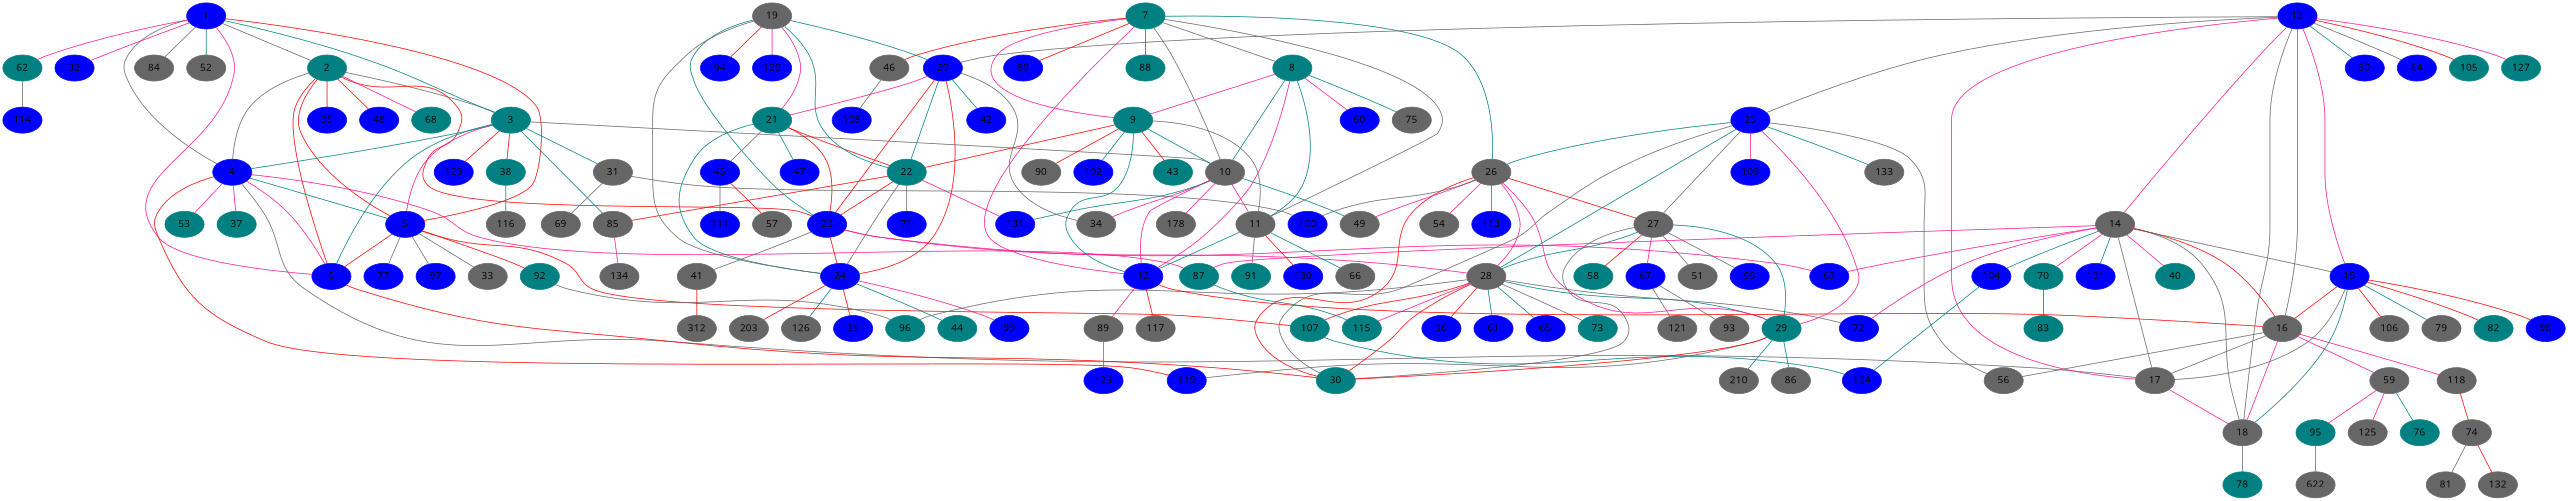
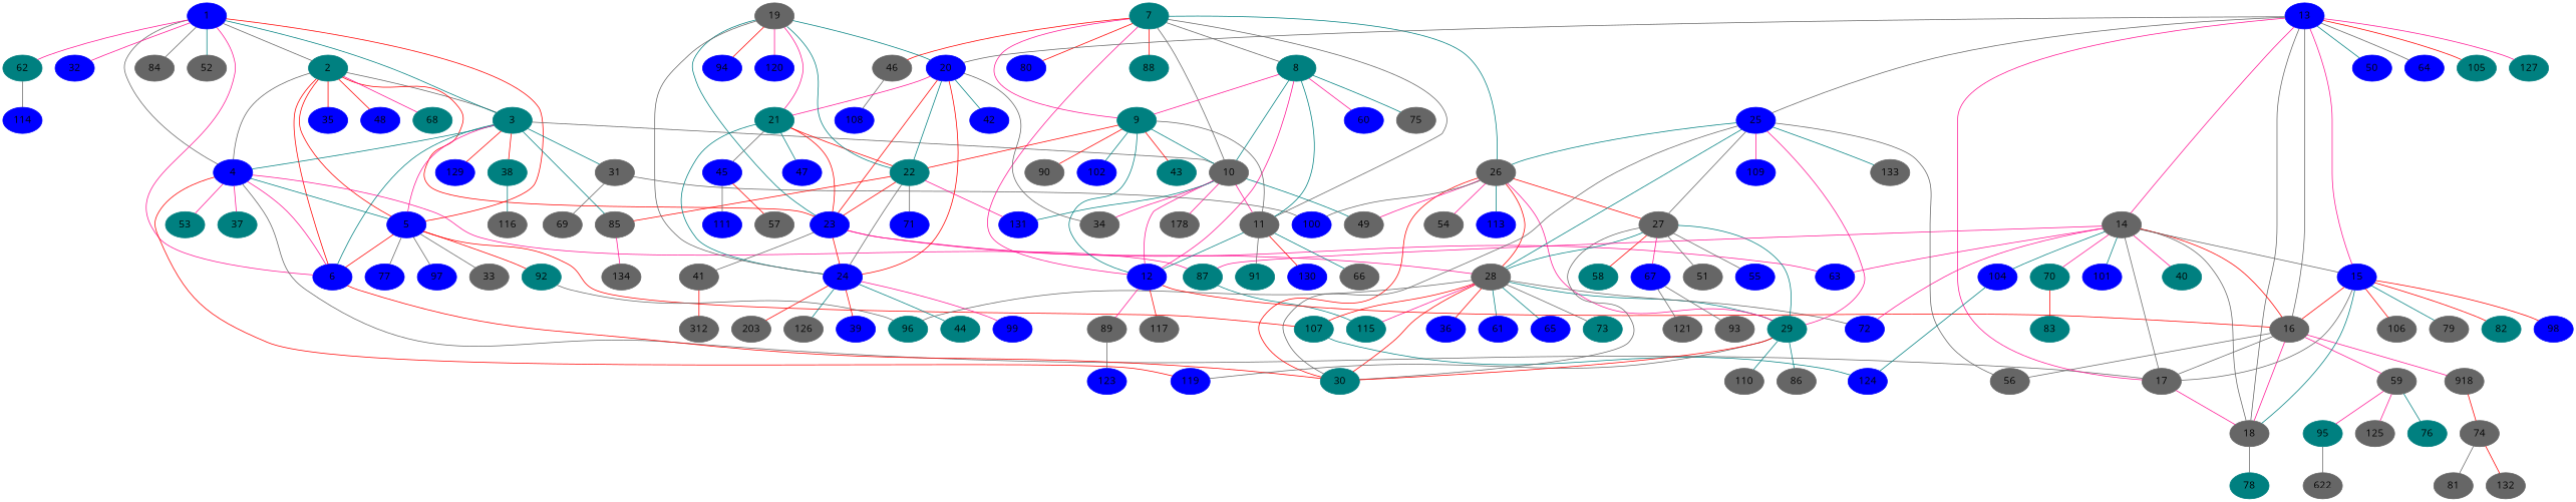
  graph {
    fontname="Open Sans"
    node [color=blue fontname="Open Sans" style=filled]
    edge [color=gray40 fontname="Open Sans"]
    2 [color=teal]
    1
    3 [color=teal]
    4
    5
    6
    32
    52 [color=gray40]
    62 [color=teal]
    84 [color=gray40]
    23
    35
    48
    68 [color=teal]
    10 [color=gray40]
    31 [color=gray40]
    38 [color=teal]
    85 [color=gray40]
    129
    17 [color=gray40]
    37 [color=teal]
    53 [color=teal]
    87 [color=teal]
    119
    33 [color=gray40]
    77
    92 [color=teal]
    97
    107 [color=teal]
    30 [color=teal]
    114
    63
    24
    28 [color=gray40]
    41 [color=gray40]
    11 [color=gray40]
    12
    34 [color=gray40]
    49 [color=gray40]
    n40 [color=gray40 label=178]
    131
    100
    69 [color=gray40]
    116 [color=gray40]
    134 [color=gray40]
    18 [color=gray40]
    115 [color=teal]
    96 [color=teal]
    124
    7 [color=teal]
    8 [color=teal]
    9 [color=teal]
    26 [color=gray40]
    46 [color=gray40]
    80
    88 [color=teal]
    60
    75 [color=gray40]
    22 [color=teal]
    43 [color=teal]
    90 [color=gray40]
    102
    66 [color=gray40]
    91 [color=teal]
    130
    16 [color=gray40]
    89 [color=gray40]
    117 [color=gray40]
    27 [color=gray40]
    29 [color=teal]
    54 [color=gray40]
    113
    108
    71
    56 [color=gray40]
    59 [color=gray40]
-   118 [color=gray40]
+   118 [color=gray40 label=918]
    123
    13
    14 [color=gray40]
    15
    20
    25
    50
    64
    105 [color=teal]
    127 [color=teal]
    40 [color=teal]
    70 [color=teal]
    72
    101
    104
    79 [color=gray40]
    82 [color=teal]
    98
    106 [color=gray40]
    78 [color=teal]
    21 [color=teal]
    42
    109
    133 [color=gray40]
    83 [color=teal]
    76 [color=teal]
    95 [color=teal]
    125 [color=gray40]
    74 [color=gray40]
    81 [color=gray40]
    132 [color=gray40]
    19 [color=gray40]
    94
    120
    45
    47
    39
    44 [color=teal]
    99
    n117 [color=gray40 label=203]
    126 [color=gray40]
    57 [color=gray40]
    111
    36
    61
    65
    73 [color=teal]
    n125 [color=gray40 label=312]
    51 [color=gray40]
    55
    58 [color=teal]
    67
    86 [color=gray40]
-   110 [color=gray40 label=210]
+   110 [color=gray40]
    93 [color=gray40]
    121 [color=gray40]
    n134 [color=gray40 label=622]
    2 -- 3
    2 -- 4
    2 -- 5 [color=red]
    2 -- 6 [color=red]
    2 -- 23 [color=red]
    2 -- 35 [color=red]
    2 -- 48 [color=red]
    2 -- 68 [color=deeppink]
    1 -- 2
    1 -- 3 [color=teal]
    1 -- 4
    1 -- 5 [color=red]
    1 -- 6 [color=deeppink]
    1 -- 32 [color=deeppink]
    1 -- 52 [color=teal]
    1 -- 62 [color=deeppink]
    1 -- 84
    3 -- 4 [color=teal]
    3 -- 5 [color=deeppink]
    3 -- 6 [color=teal]
    3 -- 10
    3 -- 31 [color=teal]
    3 -- 38 [color=red]
    3 -- 85 [color=teal]
    3 -- 129 [color=red]
    4 -- 5 [color=teal]
    4 -- 6 [color=deeppink]
    4 -- 17
    4 -- 37 [color=deeppink]
    4 -- 53 [color=deeppink]
    4 -- 87 [color=deeppink]
    4 -- 119 [color=red]
    5 -- 6 [color=red]
    5 -- 33
    5 -- 77
    5 -- 92 [color=red]
    5 -- 97
    5 -- 107 [color=red]
    6 -- 30 [color=red]
    62 -- 114
    23 -- 63 [color=deeppink]
    23 -- 24 [color=red]
    23 -- 28 [color=deeppink]
    23 -- 41
    10 -- 11 [color=deeppink]
    10 -- 12 [color=deeppink]
    10 -- 34 [color=deeppink]
    10 -- 49 [color=teal]
    10 -- n40 [color=deeppink]
    10 -- 131 [color=teal]
    31 -- 100
    31 -- 69
    38 -- 116 [color=teal]
    85 -- 134 [color=deeppink]
    17 -- 18 [color=deeppink]
    87 -- 115 [color=teal]
    92 -- 96
    107 -- 124 [color=teal]
    24 -- 39 [color=red]
    24 -- 44 [color=teal]
    24 -- 99 [color=deeppink]
    24 -- n117 [color=red]
    24 -- 126 [color=teal]
    28 -- 107 [color=red]
    28 -- 30 [color=red]
    28 -- 115 [color=deeppink]
    28 -- 96
    28 -- 29 [color=teal]
    28 -- 72
    28 -- 36 [color=red]
    28 -- 61 [color=teal]
    28 -- 65 [color=teal]
    28 -- 73
    41 -- n125 [color=red]
    11 -- 12 [color=teal]
    11 -- 66 [color=teal]
    11 -- 91
    11 -- 130 [color=red]
    12 -- 16 [color=red]
    12 -- 89 [color=deeppink]
    12 -- 117 [color=red]
    18 -- 78
    7 -- 10
    7 -- 11
    7 -- 12 [color=deeppink]
    7 -- 8
    7 -- 9 [color=deeppink]
    7 -- 26 [color=teal]
    7 -- 46 [color=red]
    7 -- 80 [color=red]
    7 -- 88 [color=red]
    8 -- 10 [color=teal]
    8 -- 11 [color=teal]
    8 -- 12 [color=deeppink]
    8 -- 9 [color=deeppink]
    8 -- 60 [color=deeppink]
    8 -- 75 [color=teal]
    9 -- 10 [color=teal]
    9 -- 11
    9 -- 12 [color=teal]
    9 -- 22 [color=red]
    9 -- 43 [color=red]
    9 -- 90 [color=red]
    9 -- 102 [color=teal]
    26 -- 30 [color=red]
-   26 -- 28 [color=deeppink]
+   26 -- 28 [color=red]
    26 -- 49 [color=deeppink]
    26 -- 100
    26 -- 27 [color=red]
    26 -- 29 [color=deeppink]
    26 -- 54 [color=deeppink]
    26 -- 113 [color=teal]
    46 -- 108
    22 -- 23 [color=red]
    22 -- 85 [color=red]
    22 -- 24
    22 -- 131 [color=deeppink]
    22 -- 71
    16 -- 17
    16 -- 18 [color=deeppink]
    16 -- 56
    16 -- 59 [color=deeppink]
    16 -- 118 [color=deeppink]
    89 -- 123
    27 -- 30
    27 -- 28 [color=teal]
    27 -- 29 [color=teal]
    27 -- 51
    27 -- 55
    27 -- 58 [color=red]
    27 -- 67 [color=deeppink]
    29 -- 119
    29 -- 30 [color=red]
    29 -- 86 [color=teal]
    29 -- 110 [color=teal]
    59 -- 76 [color=teal]
    59 -- 95 [color=deeppink]
    59 -- 125 [color=deeppink]
    118 -- 74 [color=red]
    13 -- 17 [color=deeppink]
    13 -- 18
    13 -- 16
    13 -- 14 [color=deeppink]
    13 -- 15 [color=deeppink]
    13 -- 20
    13 -- 25
    13 -- 50 [color=teal]
    13 -- 64
    13 -- 105 [color=red]
    13 -- 127 [color=deeppink]
    14 -- 17
    14 -- 87 [color=deeppink]
    14 -- 63 [color=deeppink]
    14 -- 18
    14 -- 16 [color=red]
    14 -- 15
    14 -- 40 [color=deeppink]
    14 -- 70 [color=deeppink]
    14 -- 72 [color=deeppink]
    14 -- 101 [color=teal]
    14 -- 104 [color=teal]
    15 -- 17
    15 -- 18 [color=teal]
    15 -- 16 [color=red]
    15 -- 79 [color=teal]
    15 -- 82 [color=red]
    15 -- 98 [color=red]
    15 -- 106 [color=red]
    20 -- 23 [color=red]
    20 -- 24 [color=red]
    20 -- 34
    20 -- 22 [color=teal]
    20 -- 21 [color=deeppink]
    20 -- 42 [color=teal]
    25 -- 30
    25 -- 28 [color=teal]
    25 -- 26 [color=teal]
    25 -- 27
    25 -- 29 [color=deeppink]
    25 -- 56
    25 -- 109 [color=deeppink]
    25 -- 133 [color=teal]
    70 -- 83 [color=red]
    104 -- 124 [color=teal]
    21 -- 23 [color=red]
    21 -- 24 [color=teal]
    21 -- 22 [color=red]
    21 -- 45
    21 -- 47 [color=teal]
    95 -- n134
    74 -- 81
    74 -- 132 [color=red]
    19 -- 23 [color=teal]
    19 -- 24
    19 -- 22 [color=teal]
    19 -- 20 [color=teal]
    19 -- 21 [color=deeppink]
    19 -- 94 [color=red]
    19 -- 120 [color=deeppink]
    45 -- 57 [color=red]
    45 -- 111
    67 -- 93
    67 -- 121
  }
